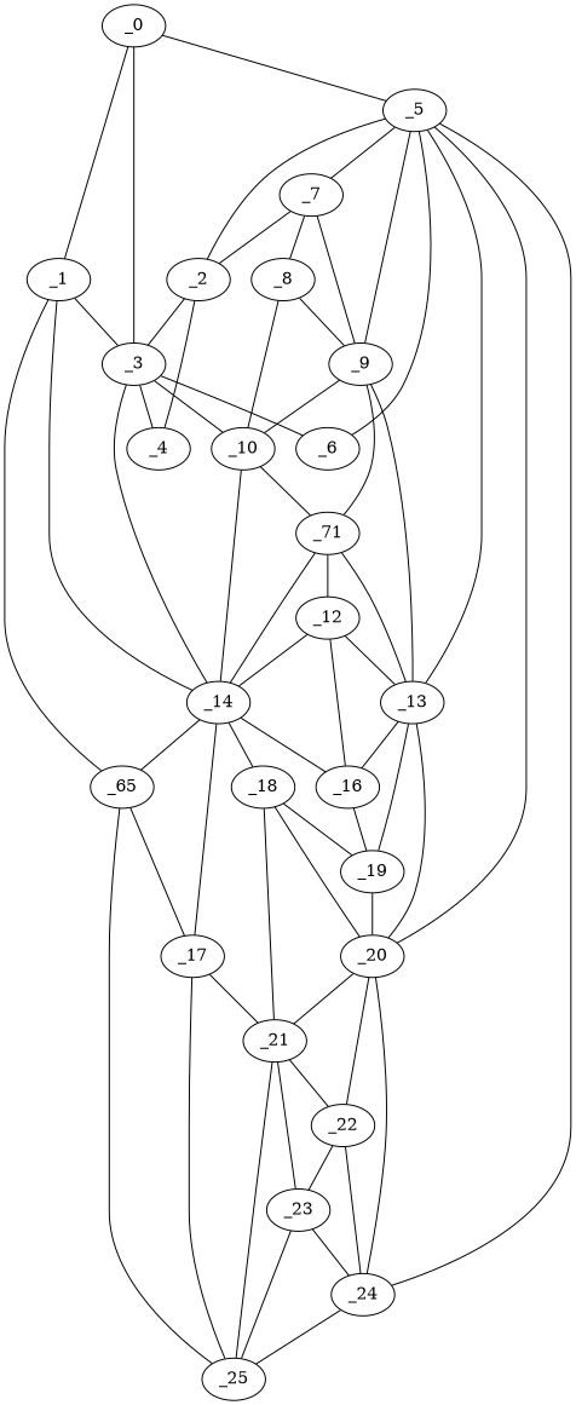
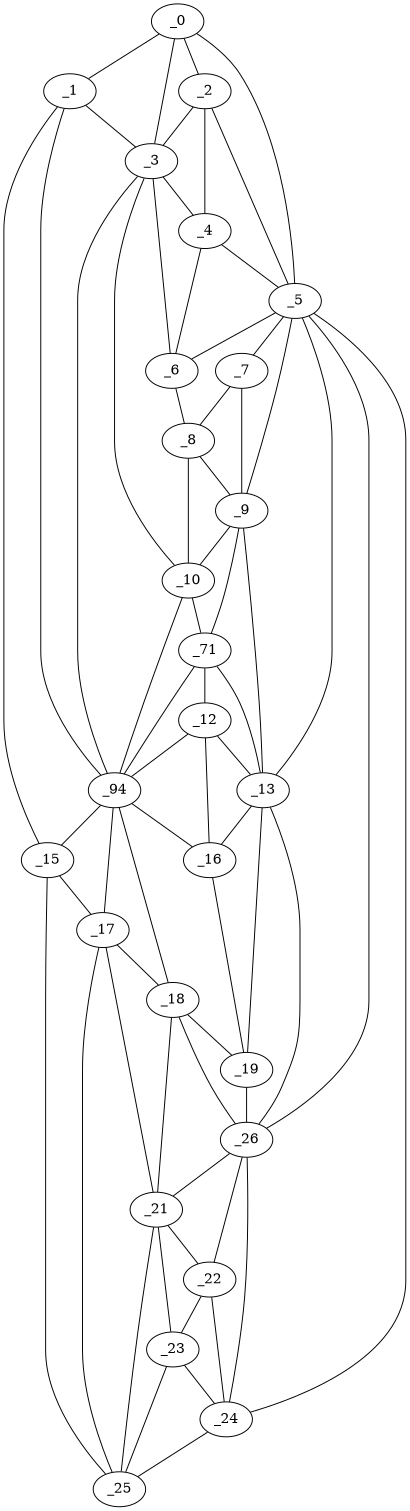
  graph {
    node [x=7 y=46]
    edge [valence=2]
    _0 [y=39]
    _1 [y=73]
    _2 [x=23 y=33]
    _3 [x=26 y=50]
    _5 [x=39 y=26]
-   _14 [x=89 y=68]
-   _15 [x=93 y=100 label=_65]
+   _14 [x=89 y=68 label=_94]
+   _15 [x=93 y=100]
    _4 [x=30 y=33]
    _6 [x=39 y=35]
    _10 [x=70]
    _7 [x=49 y=32]
    _9 [x=59 y=36]
    _13 [x=88]
-   _20 [x=109 y=51]
+   _20 [x=109 y=51 label=_26]
    _24 [x=124 y=54]
    _16 [x=94 y=53]
    _17 [x=97 y=76]
    _18 [x=101 y=69]
    _25 [x=125 y=88]
    _8 [x=51 y=39]
    n21 [label=_71 x=75]
    _19 [x=102 y=50]
    _21 [x=113 y=69]
    _22 [x=121 y=61]
    _12 [x=86 y=51]
    _23 [x=121 y=67]
    _0 -- _1 [valence=1]
-   _7 -- _2
+   _0 -- _2
    _0 -- _3 [valence=1]
    _0 -- _5 [valence=1]
    _1 -- _3
    _1 -- _14 [valence=1]
    _1 -- _15 [valence=1]
    _2 -- _3
    _2 -- _5
    _2 -- _4
    _3 -- _14
    _3 -- _4
    _3 -- _6 [valence=1]
    _3 -- _10
    _5 -- _6
    _5 -- _7
    _5 -- _9 [valence=1]
    _5 -- _13
    _5 -- _20
    _5 -- _24 [valence=1]
    _14 -- _15 [valence=1]
    _14 -- _16
    _14 -- _17
    _14 -- _18 [valence=1]
    _15 -- _17 [valence=1]
    _15 -- _25 [valence=1]
+   _4 -- _5
+   _4 -- _6
+   _6 -- _8
    _10 -- _14
    _10 -- n21
    _7 -- _9
    _7 -- _8
    _9 -- _10
    _9 -- _13
    _9 -- n21 [valence=1]
    _13 -- _20
    _13 -- _16
    _13 -- _19
    _20 -- _24
    _20 -- _21
    _20 -- _22 [valence=1]
    _24 -- _25 [valence=1]
    _16 -- _19
+   _17 -- _18
    _17 -- _25
    _17 -- _21
    _18 -- _20
    _18 -- _19
    _18 -- _21 [valence=1]
    _8 -- _10 [valence=1]
    _8 -- _9
    n21 -- _14
    n21 -- _13
    n21 -- _12
    _19 -- _20
    _21 -- _25 [valence=1]
    _21 -- _22
    _21 -- _23
    _22 -- _24
    _22 -- _23 [valence=1]
    _12 -- _14
    _12 -- _13 [valence=1]
    _12 -- _16 [valence=1]
    _23 -- _24
    _23 -- _25 [valence=1]
  }
